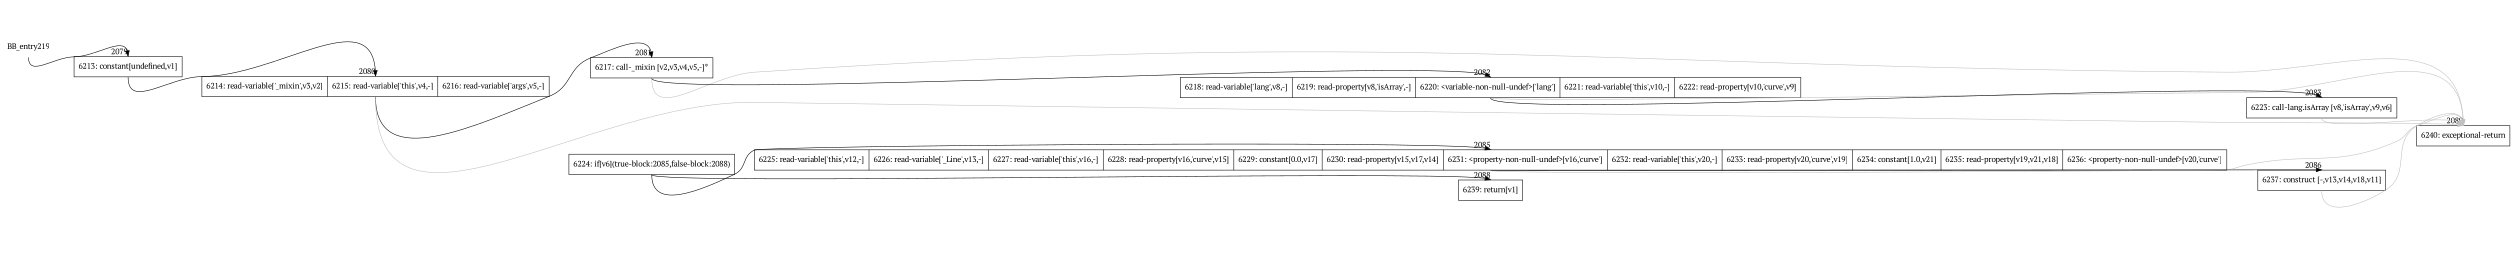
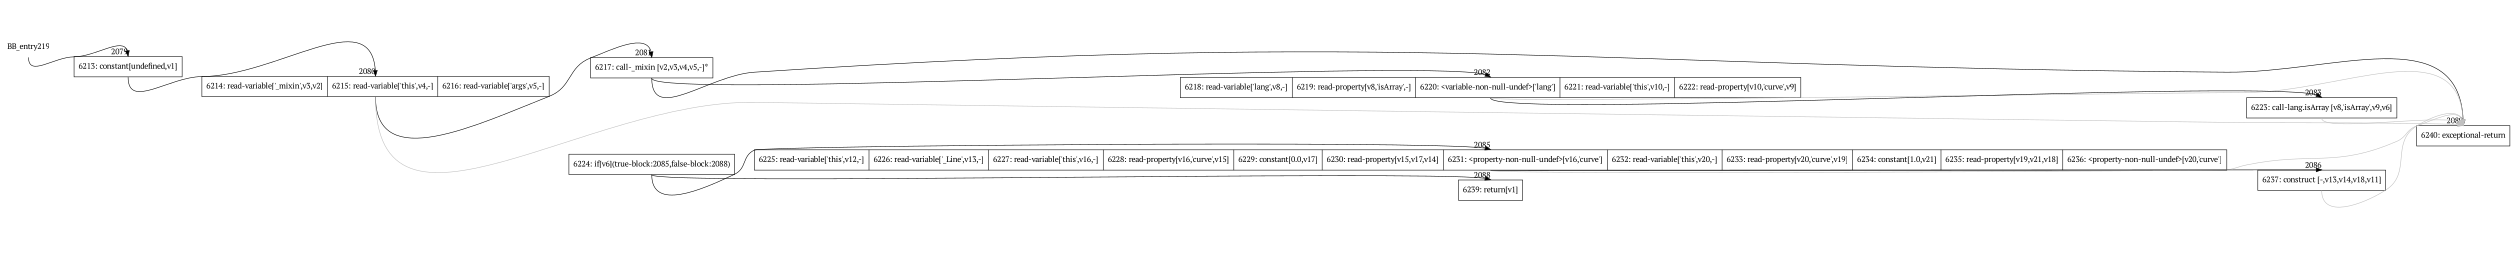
  digraph {
    fontname="PT Serif"
    rankdir=LR
    node [fontname="PT Serif" shape=record]
    edge [fontname="PT Serif" headport=n tailport=s]
    n1 [label=BB_entry219 shape=none]
    n2 [label="{6213: constant[undefined,v1]}"]
    n3 [label="{6214: read-variable['_mixin',v3,v2]|6215: read-variable['this',v4,-]|6216: read-variable['args',v5,-]}"]
    n4 [label="{6217: call-_mixin [v2,v3,v4,v5,-]*}"]
    n5 [label="{6240: exceptional-return}"]
    n6 [label="{6218: read-variable['lang',v8,-]|6219: read-property[v8,'isArray',-]|6220: \<variable-non-null-undef\>['lang']|6221: read-variable['this',v10,-]|6222: read-property[v10,'curve',v9]}"]
    n7 [label="{6223: call-lang.isArray [v8,'isArray',v9,v6]}"]
    n8 [label="{6224: if[v6](true-block:2085,false-block:2088)}"]
    n9 [label="{6225: read-variable['this',v12,-]|6226: read-variable['_Line',v13,-]|6227: read-variable['this',v16,-]|6228: read-property[v16,'curve',v15]|6229: constant[0.0,v17]|6230: read-property[v15,v17,v14]|6231: \<property-non-null-undef\>[v16,'curve']|6232: read-variable['this',v20,-]|6233: read-property[v20,'curve',v19]|6234: constant[1.0,v21]|6235: read-property[v19,v21,v18]|6236: \<property-non-null-undef\>[v20,'curve']}"]
    n10 [label="{6239: return[v1]}"]
    n11 [label="{6237: construct [-,v13,v14,v18,v11]}"]
    n1 -> n2 [headlabel="    2079"]
    n2 -> n3 [headlabel="      2080"]
    n3 -> n4 [headlabel="      2081"]
    n3 -> n5 [color=gray headlabel="      2089"]
-   n4 -> n5 [color=gray]
+   n4 -> n5 [color=black]
    n4 -> n6 [headlabel="      2082"]
    n6 -> n5 [color=gray]
    n6 -> n7 [headlabel="      2083"]
    n7 -> n5 [color=gray]
    n8 -> n9 [headlabel="      2085"]
    n8 -> n10 [headlabel="      2088"]
    n9 -> n5 [color=gray]
    n9 -> n11 [headlabel="      2086"]
    n11 -> n5 [color=gray]
  }
